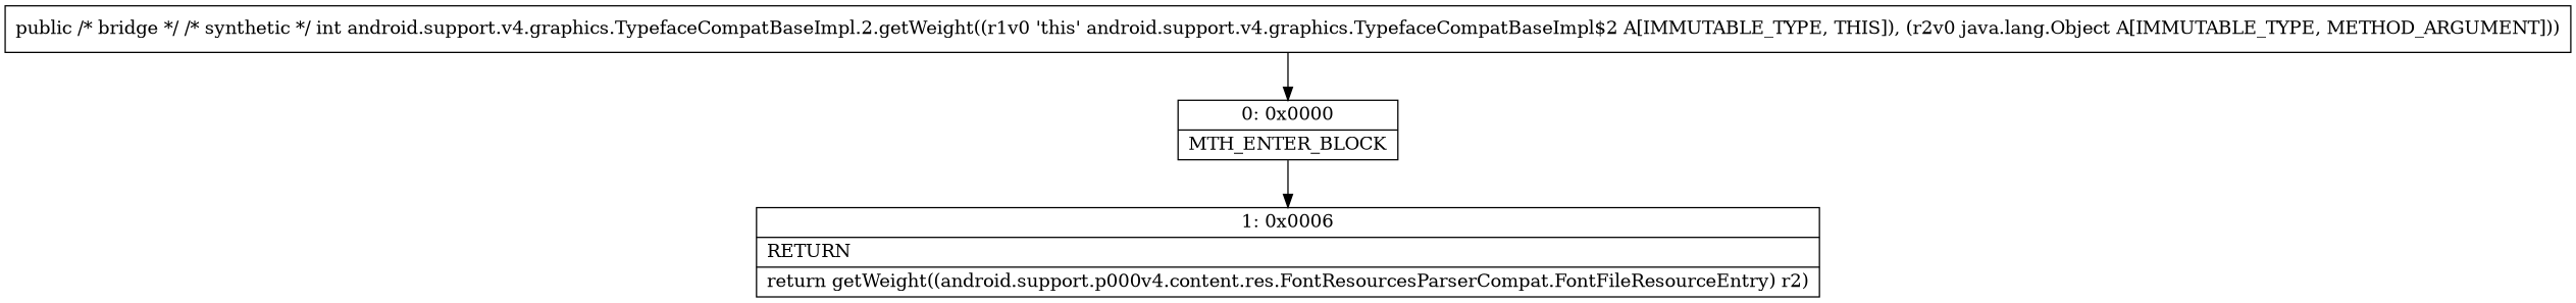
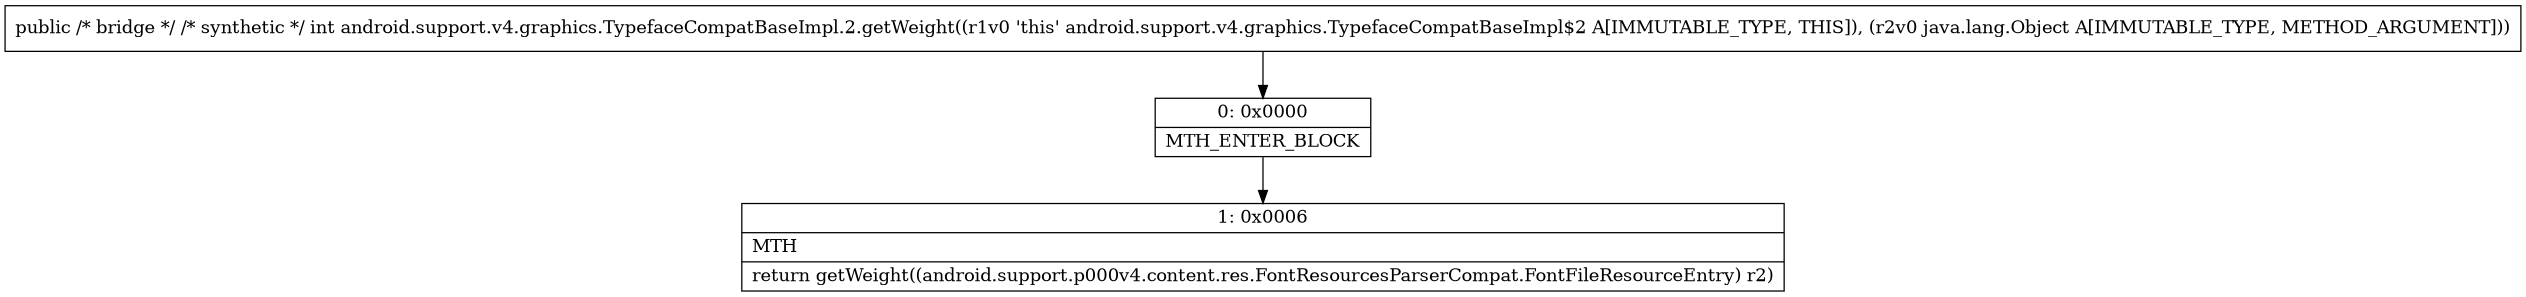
  digraph {
    node [shape=record]
    n1 [label="{0\:\ 0x0000|MTH_ENTER_BLOCK\l}"]
-   n2 [label="{1\:\ 0x0006|RETURN\l|return getWeight((android.support.p000v4.content.res.FontResourcesParserCompat.FontFileResourceEntry) r2)\l}"]
+   n2 [label="{1\:\ 0x0006|MTH\l|return getWeight((android.support.p000v4.content.res.FontResourcesParserCompat.FontFileResourceEntry) r2)\l}"]
    n3 [label="{public \/* bridge *\/ \/* synthetic *\/ int android.support.v4.graphics.TypefaceCompatBaseImpl.2.getWeight((r1v0 'this' android.support.v4.graphics.TypefaceCompatBaseImpl$2 A[IMMUTABLE_TYPE, THIS]), (r2v0 java.lang.Object A[IMMUTABLE_TYPE, METHOD_ARGUMENT])) }"]
    n1 -> n2
    n3 -> n1
  }
